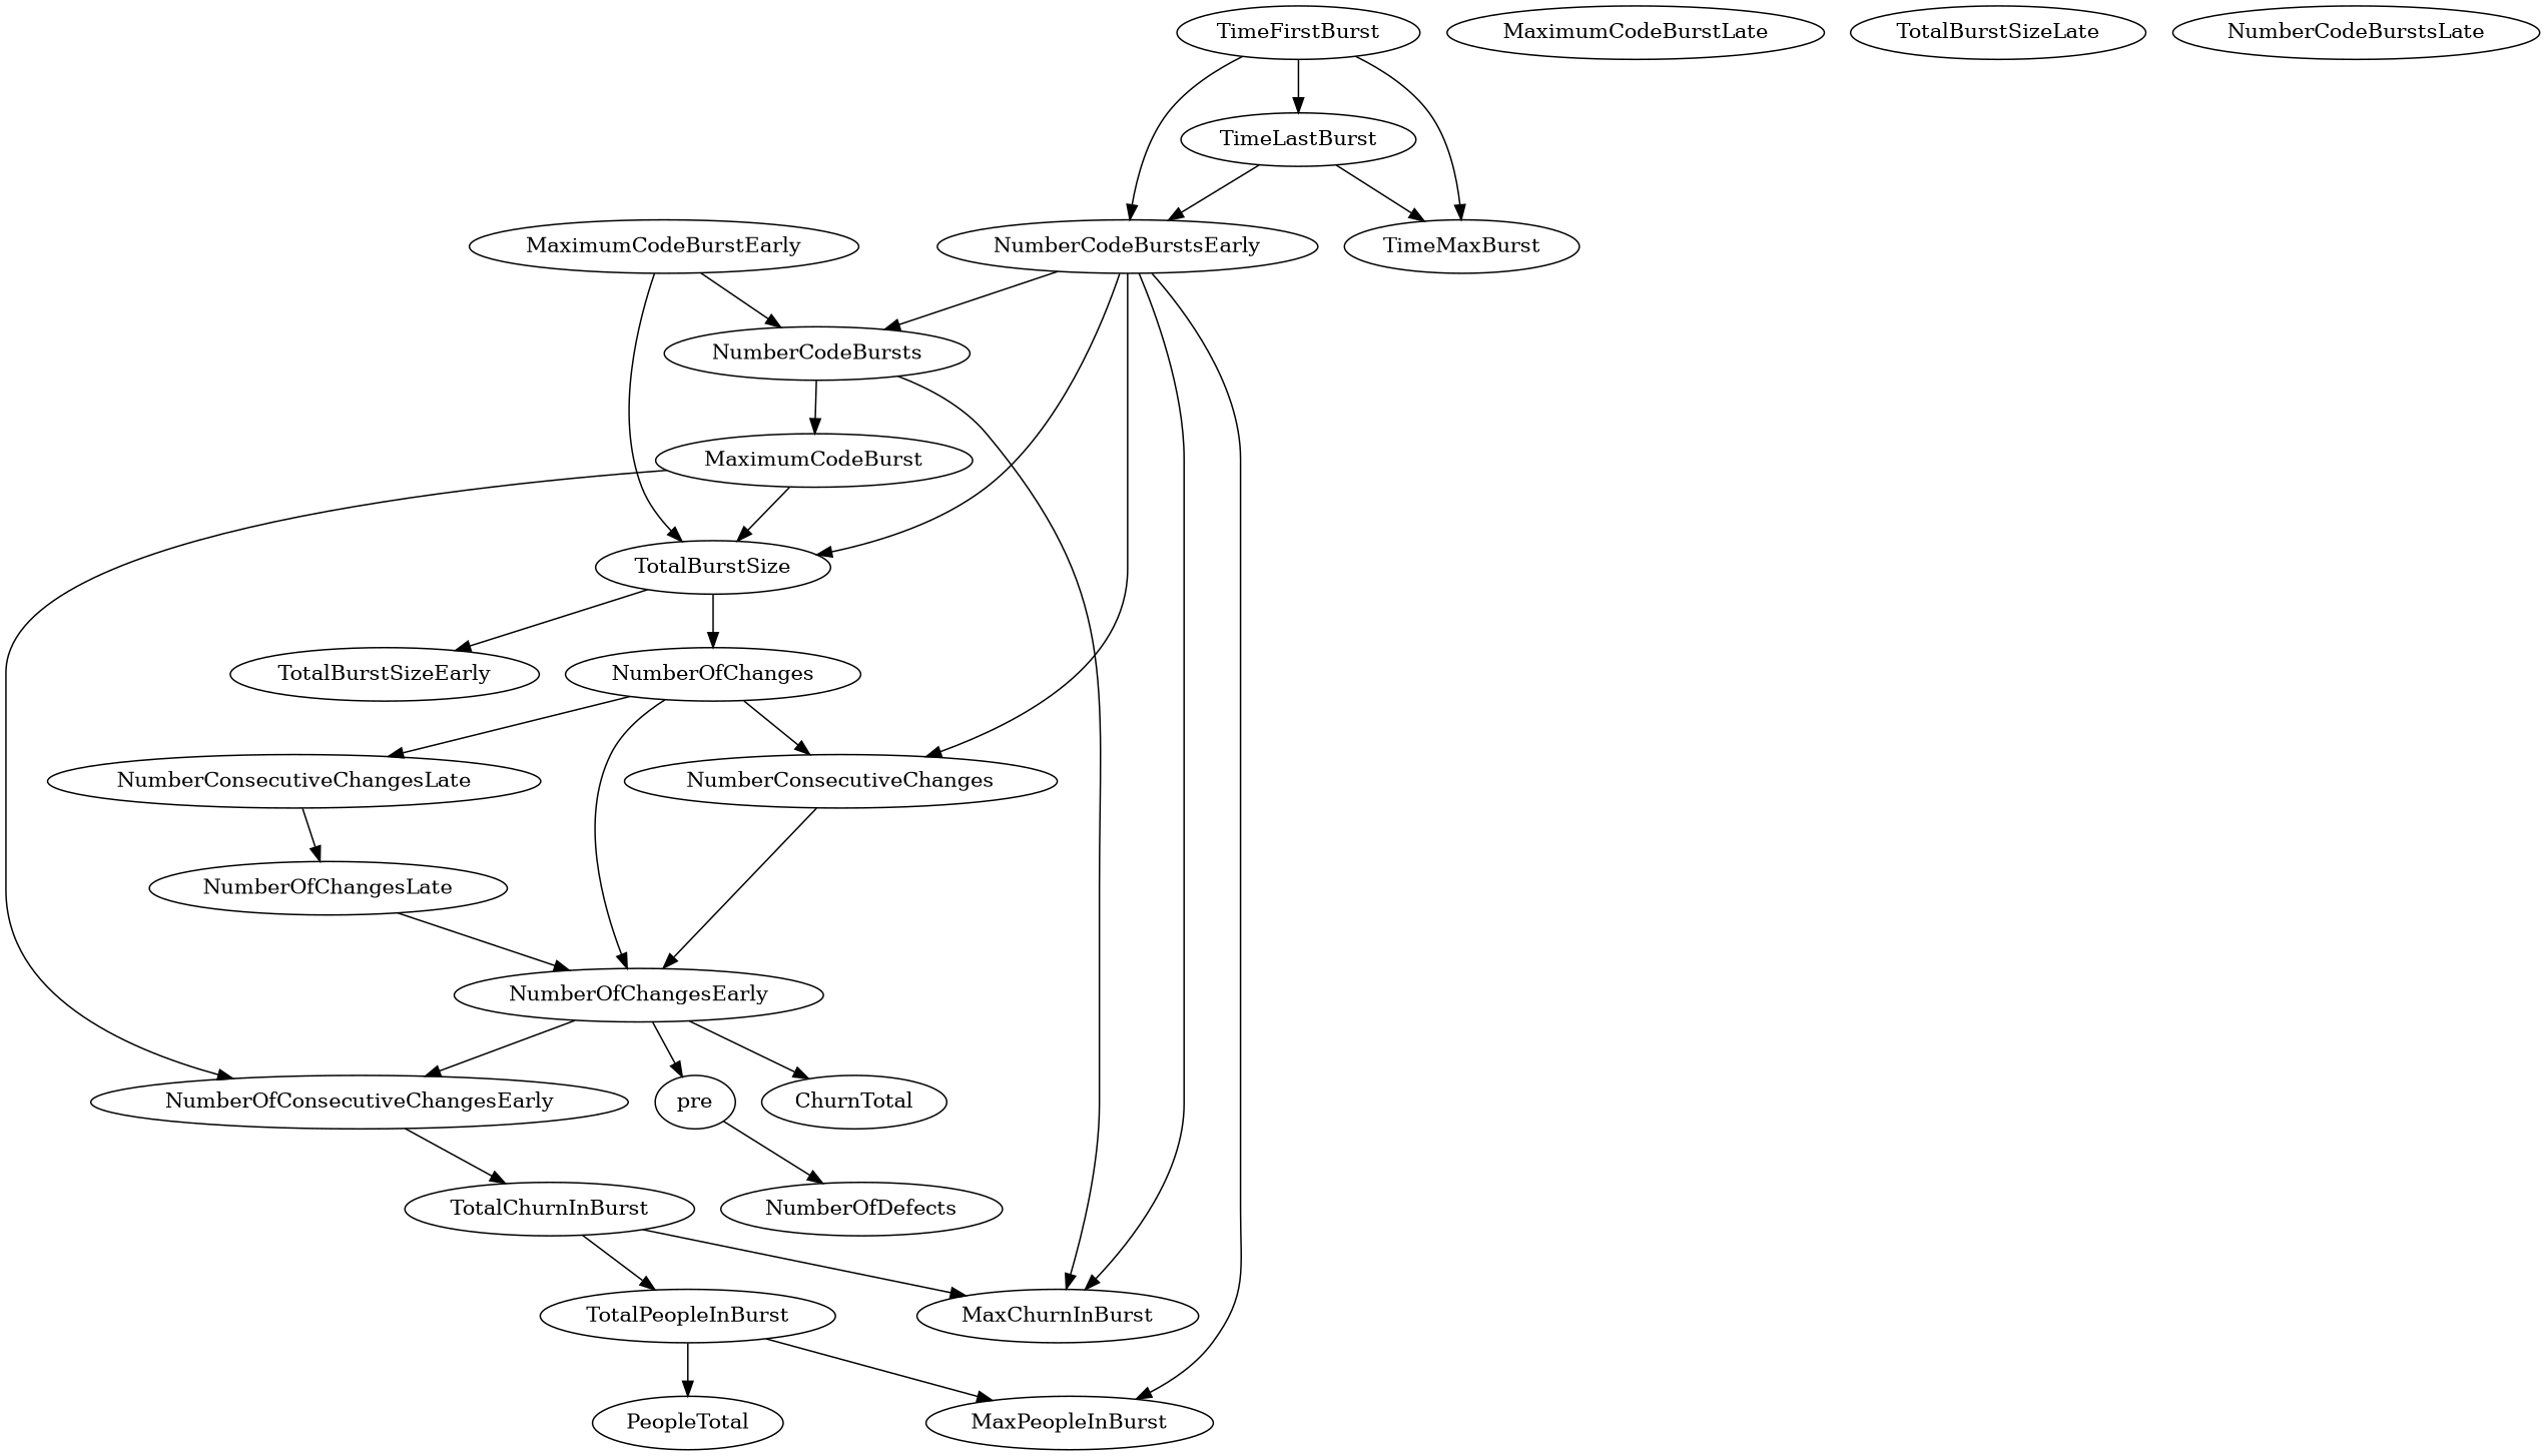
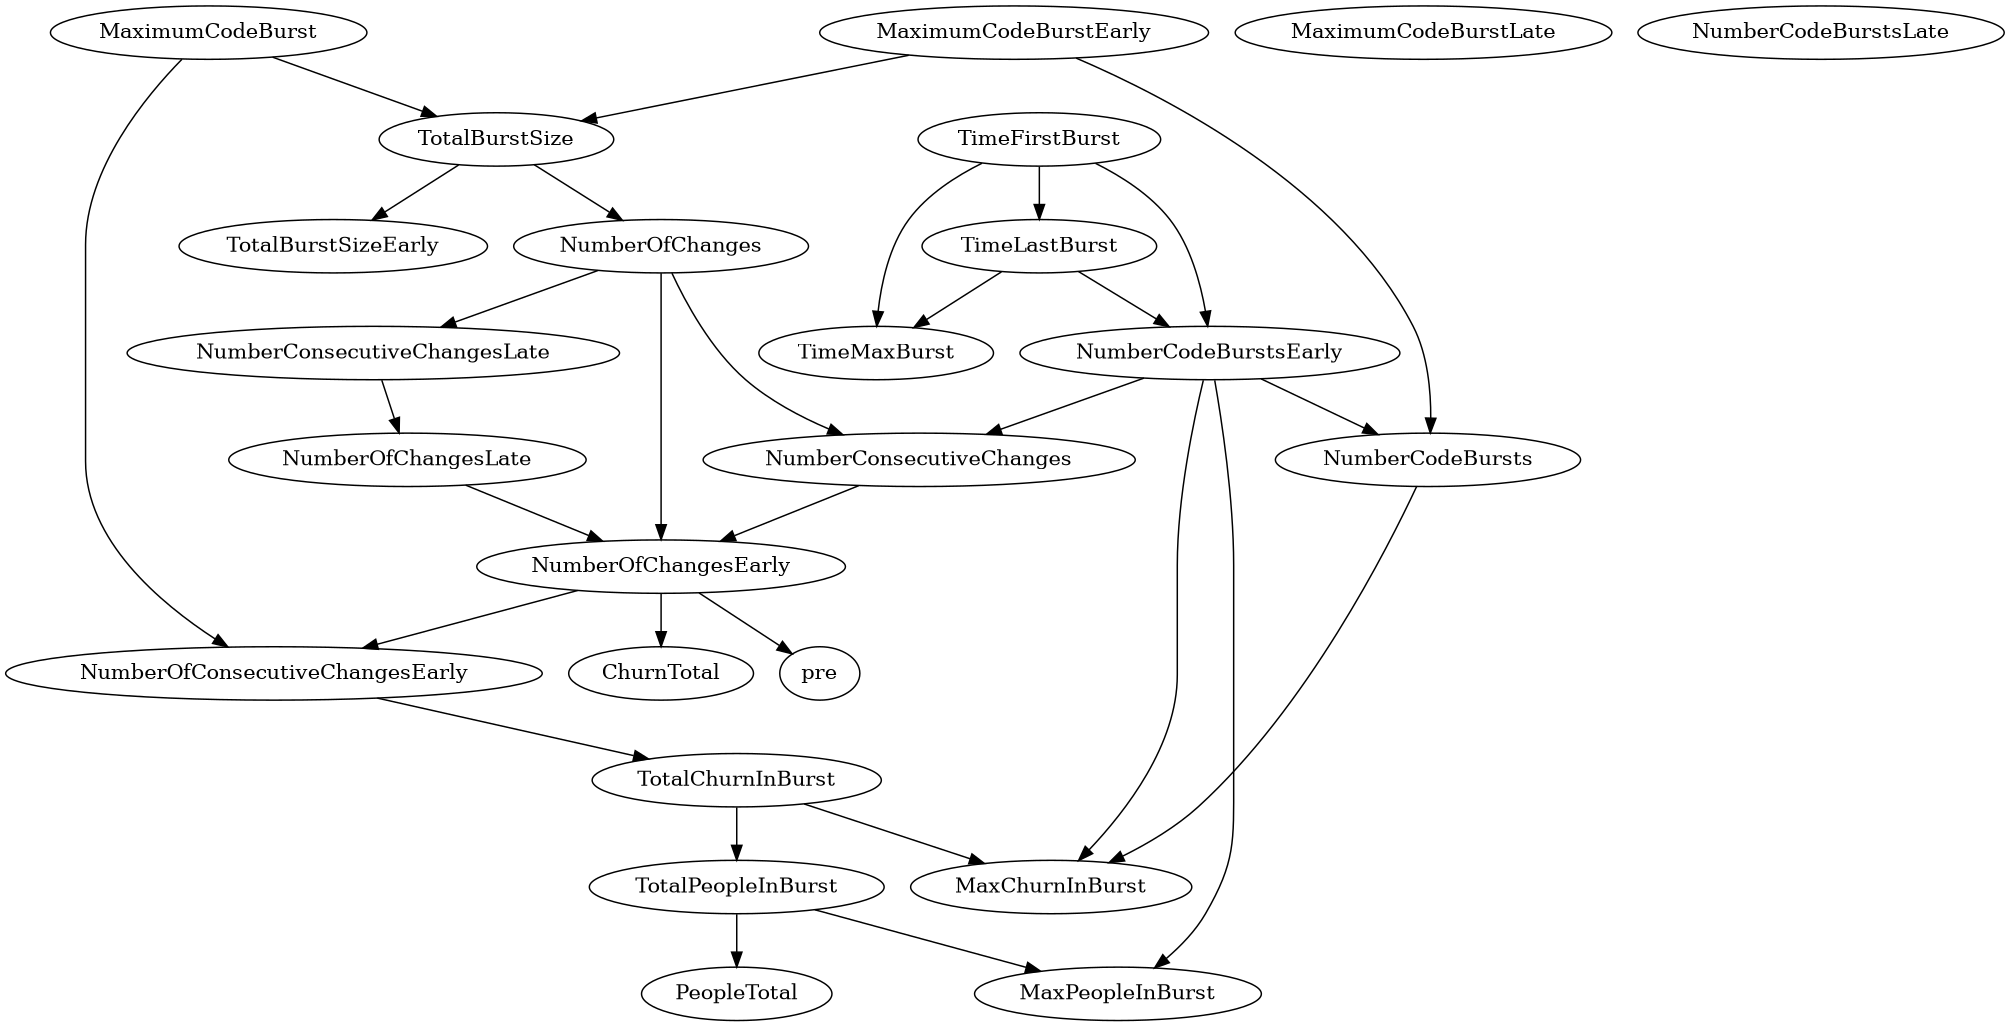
  digraph {
    TotalPeopleInBurst
    MaxPeopleInBurst
    PeopleTotal
    MaximumCodeBurstLate
    NumberOfChanges
    NumberOfChangesEarly
    NumberConsecutiveChangesLate
    NumberConsecutiveChanges
    ChurnTotal
    NumberOfConsecutiveChangesEarly
    pre
    NumberOfChangesLate
-   TotalBurstSizeLate
    NumberCodeBurstsLate
    TotalChurnInBurst
-   NumberOfDefects
    MaximumCodeBurstEarly
    TotalBurstSize
    NumberCodeBursts
    TotalBurstSizeEarly
    TimeLastBurst
    NumberCodeBurstsEarly
    TimeMaxBurst
    MaxChurnInBurst
    MaximumCodeBurst
    TimeFirstBurst
    TotalPeopleInBurst -> MaxPeopleInBurst
    TotalPeopleInBurst -> PeopleTotal
    NumberOfChanges -> NumberOfChangesEarly
    NumberOfChanges -> NumberConsecutiveChangesLate
    NumberOfChanges -> NumberConsecutiveChanges
    NumberOfChangesEarly -> ChurnTotal
    NumberOfChangesEarly -> NumberOfConsecutiveChangesEarly
    NumberOfChangesEarly -> pre
    NumberConsecutiveChangesLate -> NumberOfChangesLate
    NumberConsecutiveChanges -> NumberOfChangesEarly
    NumberOfConsecutiveChangesEarly -> TotalChurnInBurst
-   pre -> NumberOfDefects
    NumberOfChangesLate -> NumberOfChangesEarly
    TotalChurnInBurst -> TotalPeopleInBurst
    TotalChurnInBurst -> MaxChurnInBurst
    MaximumCodeBurstEarly -> TotalBurstSize
    MaximumCodeBurstEarly -> NumberCodeBursts
    TotalBurstSize -> NumberOfChanges
    TotalBurstSize -> TotalBurstSizeEarly
    NumberCodeBursts -> MaxChurnInBurst
-   NumberCodeBursts -> MaximumCodeBurst
    TimeLastBurst -> NumberCodeBurstsEarly
    TimeLastBurst -> TimeMaxBurst
    NumberCodeBurstsEarly -> MaxPeopleInBurst
    NumberCodeBurstsEarly -> NumberConsecutiveChanges
-   NumberCodeBurstsEarly -> TotalBurstSize
    NumberCodeBurstsEarly -> NumberCodeBursts
    NumberCodeBurstsEarly -> MaxChurnInBurst
    MaximumCodeBurst -> NumberOfConsecutiveChangesEarly
    MaximumCodeBurst -> TotalBurstSize
    TimeFirstBurst -> TimeLastBurst
    TimeFirstBurst -> NumberCodeBurstsEarly
    TimeFirstBurst -> TimeMaxBurst
  }
